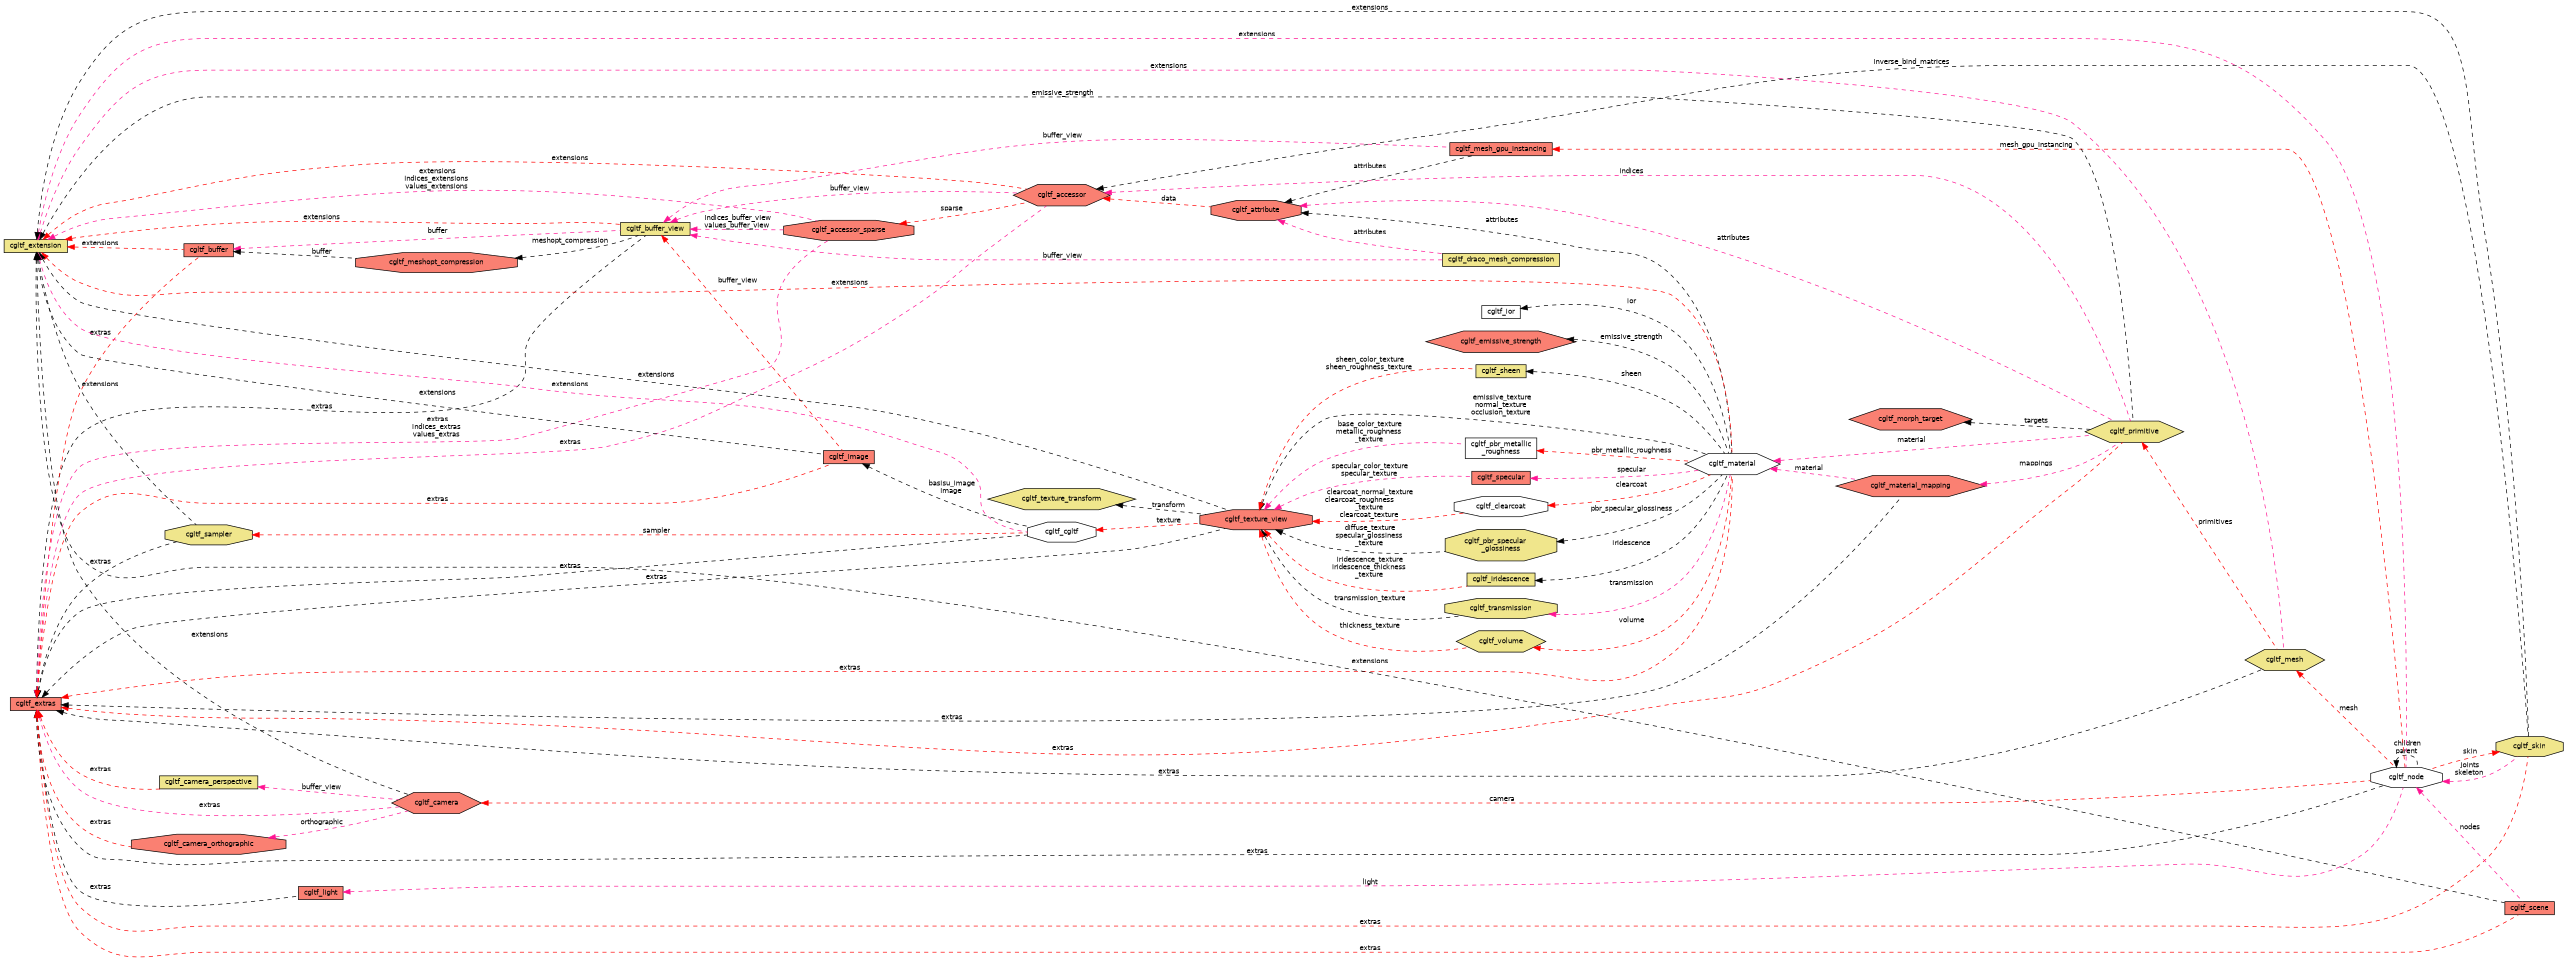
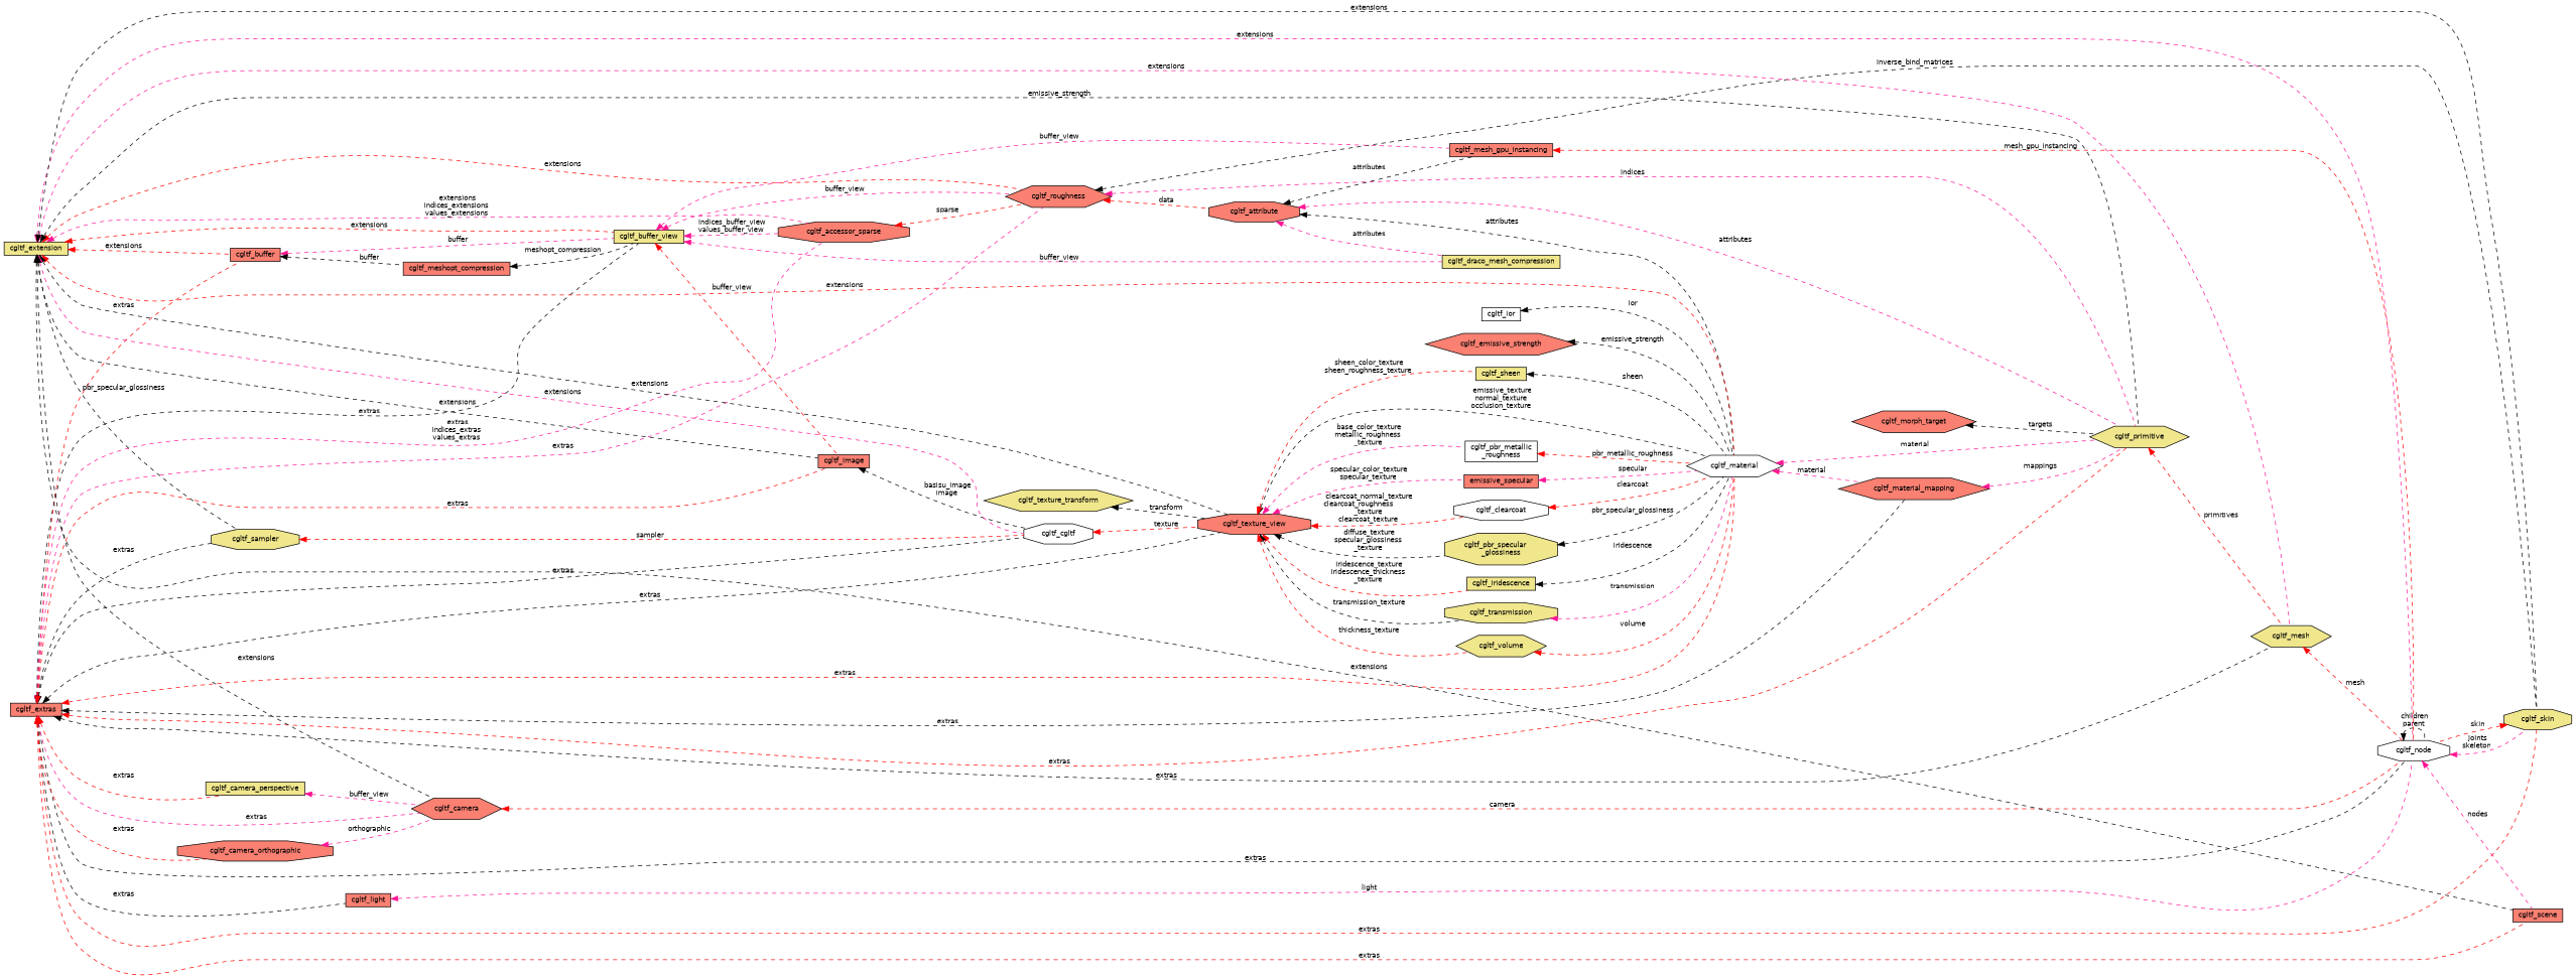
  digraph {
    rankdir=LR
    node [color=black fillcolor=salmon fontname=Helvetica fontsize=10 shape=box style=filled]
    edge [color=black dir=back fontname=Helvetica fontsize=10 labelfontname=Helvetica labelfontsize=10 style=dashed]
    n1 [fontcolor=black height=0.2 label=cgltf_scene width=0.4]
    n2 [height=0.2 label=cgltf_extras width=0.4]
    n3 [fillcolor=white height=0.2 label=cgltf_node shape=octagon width=0.4]
-   n4 [height=0.2 label=cgltf_accessor shape=hexagon width=0.4]
+   n4 [height=0.2 label=cgltf_roughness shape=hexagon width=0.4]
    n5 [fillcolor=khaki height=0.2 label=cgltf_buffer_view width=0.4]
    n6 [height=0.2 label=cgltf_buffer width=0.4]
    n7 [height=0.2 label=cgltf_accessor_sparse shape=octagon width=0.4]
    n8 [fillcolor=khaki height=0.2 label=cgltf_mesh shape=hexagon width=0.4]
    n9 [fillcolor=khaki height=0.2 label=cgltf_primitive shape=hexagon width=0.4]
    n10 [height=0.2 label=cgltf_material_mapping shape=hexagon width=0.4]
    n11 [fillcolor=white height=0.2 label=cgltf_material shape=hexagon width=0.4]
    n12 [height=0.2 label=cgltf_texture_view shape=octagon width=0.4]
    n13 [fillcolor=white height=0.2 label=cgltf_cgltf shape=octagon width=0.4]
    n14 [fillcolor=khaki height=0.2 label=cgltf_sampler shape=octagon width=0.4]
    n15 [height=0.2 label=cgltf_image width=0.4]
    n16 [height=0.2 label=cgltf_light width=0.4]
    n17 [fillcolor=khaki height=0.2 label=cgltf_skin shape=octagon width=0.4]
    n18 [height=0.2 label=cgltf_camera shape=hexagon width=0.4]
    n19 [fillcolor=khaki height=0.2 label=cgltf_camera_perspective width=0.4]
    n20 [height=0.2 label=cgltf_camera_orthographic shape=octagon width=0.4]
    n21 [height=0.2 label=cgltf_attribute shape=octagon width=0.4]
    n22 [height=0.2 label=cgltf_mesh_gpu_instancing width=0.4]
    n23 [fillcolor=khaki height=0.2 label=cgltf_draco_mesh_compression width=0.4]
-   n24 [height=0.2 label=cgltf_meshopt_compression shape=octagon width=0.4]
+   n24 [height=0.2 label=cgltf_meshopt_compression width=0.4]
    n25 [fillcolor=white height=0.2 label="cgltf_pbr_metallic\l_roughness" width=0.4]
-   n26 [height=0.2 label=cgltf_specular width=0.4]
+   n26 [height=0.2 label=emissive_specular width=0.4]
    n27 [fillcolor=white height=0.2 label=cgltf_clearcoat shape=octagon width=0.4]
    n28 [fillcolor=khaki height=0.2 label="cgltf_pbr_specular\l_glossiness" shape=octagon width=0.4]
    n29 [fillcolor=khaki height=0.2 label=cgltf_iridescence width=0.4]
    n30 [fillcolor=khaki height=0.2 label=cgltf_transmission shape=octagon width=0.4]
    n31 [fillcolor=khaki height=0.2 label=cgltf_volume shape=hexagon width=0.4]
    n32 [fillcolor=khaki height=0.2 label=cgltf_sheen width=0.4]
    n33 [fillcolor=khaki height=0.2 label=cgltf_extension width=0.4]
    n34 [height=0.2 label=cgltf_morph_target shape=hexagon width=0.4]
    n35 [fillcolor=khaki height=0.2 label=cgltf_texture_transform shape=hexagon width=0.4]
    n36 [fillcolor=white height=0.2 label=cgltf_ior width=0.4]
    n37 [height=0.2 label=cgltf_emissive_strength shape=hexagon width=0.4]
    n2 -> n1 [color=red label=" extras"]
    n2 -> n3 [label=" extras"]
    n2 -> n4 [color=deeppink label=" extras"]
    n2 -> n5 [label=" extras"]
    n2 -> n6 [color=red label=" extras"]
    n2 -> n7 [color=deeppink label=" extras\nindices_extras\nvalues_extras"]
    n2 -> n8 [label=" extras"]
    n2 -> n9 [color=red label=" extras"]
    n2 -> n10 [label=" extras"]
    n2 -> n11 [color=red label=" extras"]
    n2 -> n12 [label=" extras"]
    n2 -> n13 [label=" extras"]
    n2 -> n14 [label=" extras"]
    n2 -> n15 [color=red label=" extras"]
    n2 -> n16 [label=" extras"]
    n2 -> n17 [color=red label=" extras"]
    n2 -> n18 [color=deeppink label=" extras"]
    n2 -> n19 [color=red label=" extras"]
    n2 -> n20 [color=red label=" extras"]
    n3 -> n1 [color=deeppink label=" nodes"]
    n3 -> n3 [label=" children\nparent"]
    n3 -> n17 [color=deeppink label=" joints\nskeleton"]
    n4 -> n9 [color=deeppink label=" indices"]
    n4 -> n17 [label=" inverse_bind_matrices"]
    n4 -> n21 [color=red label=" data"]
    n5 -> n4 [color=deeppink label=" buffer_view"]
    n5 -> n7 [color=deeppink label=" indices_buffer_view\nvalues_buffer_view"]
    n5 -> n15 [color=red label=" buffer_view"]
    n5 -> n22 [color=deeppink label=" buffer_view"]
    n5 -> n23 [color=deeppink label=" buffer_view"]
    n6 -> n5 [color=deeppink label=" buffer"]
    n6 -> n24 [label=" buffer"]
    n7 -> n4 [color=red label=" sparse"]
    n8 -> n3 [color=red label=" mesh"]
    n9 -> n8 [color=red label=" primitives"]
    n10 -> n9 [color=deeppink label=" mappings"]
    n11 -> n9 [color=deeppink label=" material"]
    n11 -> n10 [color=deeppink label=" material"]
    n12 -> n11 [label=" emissive_texture\nnormal_texture\nocclusion_texture"]
    n12 -> n25 [color=deeppink label=" base_color_texture\nmetallic_roughness\l_texture"]
    n12 -> n26 [color=deeppink label=" specular_color_texture\nspecular_texture"]
    n12 -> n27 [color=red label=" clearcoat_normal_texture\nclearcoat_roughness\l_texture\nclearcoat_texture"]
    n12 -> n28 [label=" diffuse_texture\nspecular_glossiness\l_texture"]
    n12 -> n29 [color=red label=" iridescence_texture\niridescence_thickness\l_texture"]
    n12 -> n30 [label=" transmission_texture"]
    n12 -> n31 [color=red label=" thickness_texture"]
    n12 -> n32 [color=red label=" sheen_color_texture\nsheen_roughness_texture"]
    n13 -> n12 [color=red label=" texture"]
    n14 -> n13 [color=red label=" sampler"]
    n15 -> n13 [label=" basisu_image\nimage"]
    n16 -> n3 [color=deeppink label=" light"]
    n17 -> n3 [color=red label=" skin"]
    n18 -> n3 [color=red label=" camera"]
    n19 -> n18 [color=deeppink label=" buffer_view"]
    n20 -> n18 [color=deeppink label=" orthographic"]
    n21 -> n9 [color=deeppink label=" attributes"]
    n21 -> n11 [label=" attributes"]
    n21 -> n22 [label=" attributes"]
    n21 -> n23 [color=deeppink label=" attributes"]
    n22 -> n3 [color=red label=" mesh_gpu_instancing"]
    n24 -> n5 [label=" meshopt_compression"]
    n25 -> n11 [color=red label=" pbr_metallic_roughness"]
    n26 -> n11 [color=deeppink label=" specular"]
    n27 -> n11 [color=red label=" clearcoat"]
    n28 -> n11 [label=" pbr_specular_glossiness"]
    n29 -> n11 [label=" iridescence"]
    n30 -> n11 [color=deeppink label=" transmission"]
    n31 -> n11 [color=red label=" volume"]
    n32 -> n11 [label=" sheen"]
    n33 -> n1 [label=" extensions"]
    n33 -> n3 [color=deeppink label=" extensions"]
    n33 -> n4 [color=red label=" extensions"]
    n33 -> n5 [color=red label=" extensions"]
    n33 -> n6 [color=red label=" extensions"]
    n33 -> n7 [color=deeppink label=" extensions\nindices_extensions\nvalues_extensions"]
    n33 -> n8 [color=deeppink label=" extensions"]
    n33 -> n9 [label=" emissive_strength"]
    n33 -> n11 [color=red label=" extensions"]
    n33 -> n12 [label=" extensions"]
    n33 -> n13 [color=deeppink label=" extensions"]
-   n33 -> n14 [label=" extensions"]
+   n33 -> n14 [label=" pbr_specular_glossiness"]
    n33 -> n15 [label=" extensions"]
    n33 -> n17 [label=" extensions"]
    n33 -> n18 [label=" extensions"]
    n34 -> n9 [label=" targets"]
    n35 -> n12 [label=" transform"]
    n36 -> n11 [label=" ior"]
    n37 -> n11 [label=" emissive_strength"]
  }
